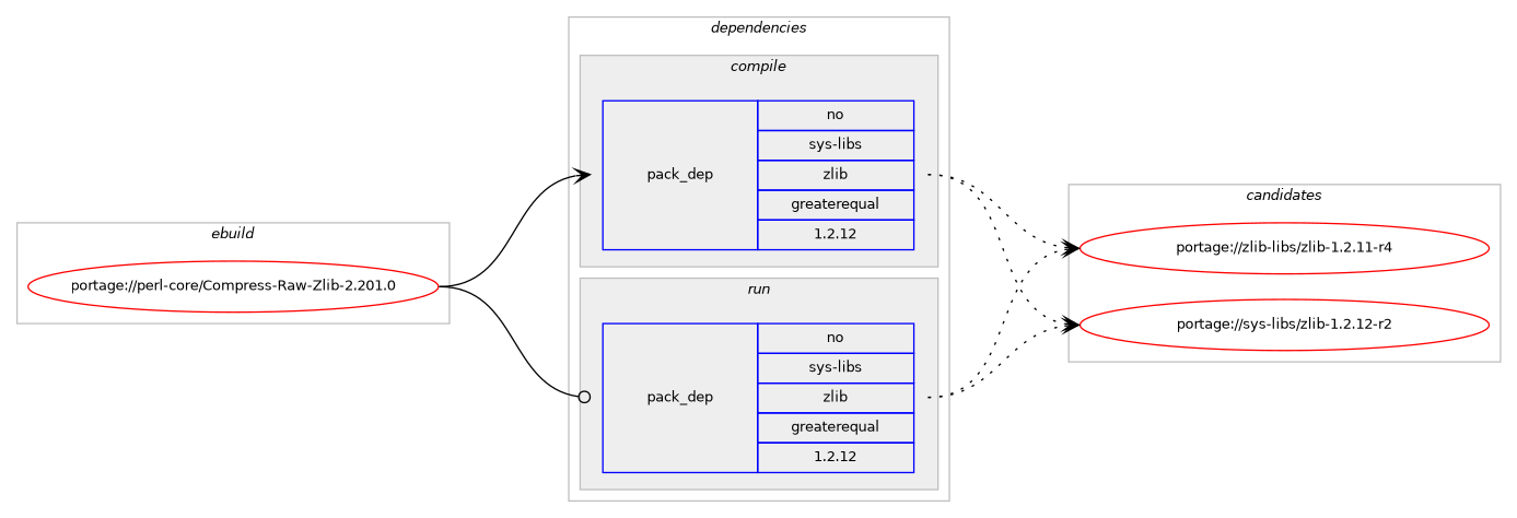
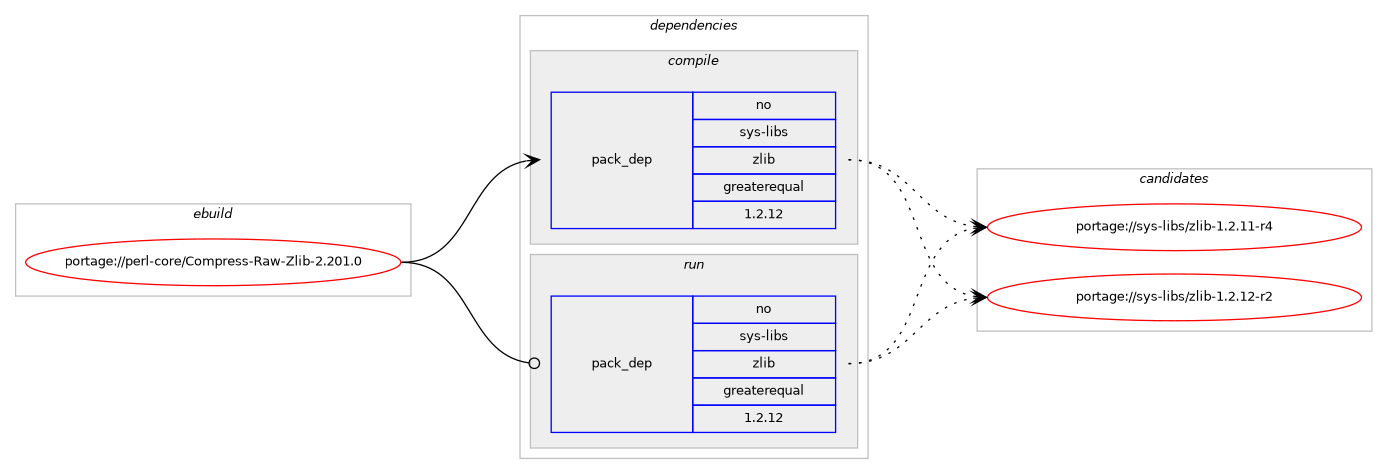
  digraph {
    compound=true
    concentrate=true
    fontname=Helvetica
    fontsize=10
    newrank=true
    rankdir=LR
    ranksep=1.5
    node [color=red fontname=Helvetica fontsize=10]
    edge [arrowhead=vee headport=w style=dotted tailport=e weight=100]
    n1 [label="portage://perl-core/Compress-Raw-Zlib-2.201.0" width=4]
    n2 [color=blue label=<<TABLE BORDER="0" CELLBORDER="1" CELLSPACING="0" CELLPADDING="4" WIDTH="220"><TR><TD ROWSPAN="6" CELLPADDING="30">pack_dep</TD></TR><TR><TD WIDTH="110">no</TD></TR><TR><TD>sys-libs</TD></TR><TR><TD>zlib</TD></TR><TR><TD>greaterequal</TD></TR><TR><TD>1.2.12</TD></TR></TABLE>> shape=none]
    n3 [color=blue label=<<TABLE BORDER="0" CELLBORDER="1" CELLSPACING="0" CELLPADDING="4" WIDTH="220"><TR><TD ROWSPAN="6" CELLPADDING="30">pack_dep</TD></TR><TR><TD WIDTH="110">no</TD></TR><TR><TD>sys-libs</TD></TR><TR><TD>zlib</TD></TR><TR><TD>greaterequal</TD></TR><TR><TD>1.2.12</TD></TR></TABLE>> shape=none]
-   n4 [label="portage://zlib-libs/zlib-1.2.11-r4" width=4]
+   n4 [label="portage://sys-libs/zlib-1.2.11-r4" width=4]
    n5 [label="portage://sys-libs/zlib-1.2.12-r2" width=4]
    subgraph cluster_1 {
      color=gray
      label=<<i>ebuild</i>>
      rank=same
      n1
    }
    subgraph cluster_2 {
      color=gray
      label=<<i>dependencies</i>>
      subgraph cluster_3 {
        color=gray
        fillcolor="#eeeeee"
        label=<<i>compile</i>>
        style=filled
        subgraph sub_4 {
          color=gray
          fillcolor="#eeeeee"
          label=<<i>compile</i>>
          style=filled
          n2
        }
      }
      subgraph cluster_5 {
        color=gray
        fillcolor="#eeeeee"
        label=<<i>compile and run</i>>
        style=filled
      }
      subgraph cluster_6 {
        color=gray
        fillcolor="#eeeeee"
        label=<<i>run</i>>
        style=filled
        subgraph sub_7 {
          color=gray
          fillcolor="#eeeeee"
          label=<<i>run</i>>
          style=filled
          n3
        }
      }
    }
    subgraph cluster_8 {
      color=gray
      label=<<i>candidates</i>>
      rank=same
      subgraph sub_9 {
        color=black
        label=<<i>candidates</i>>
        nodesep=1
        rank=same
        n4
        n5
      }
      subgraph sub_10 {
        color=black
        label=<<i>candidates</i>>
        nodesep=1
        rank=same
        n4
        n5
      }
    }
    n1 -> n2 [style=solid weight=20]
    n1 -> n3 [arrowhead=odot style=solid weight=20]
    n2 -> n4
    n2 -> n5
    n3 -> n4
    n3 -> n5
  }
